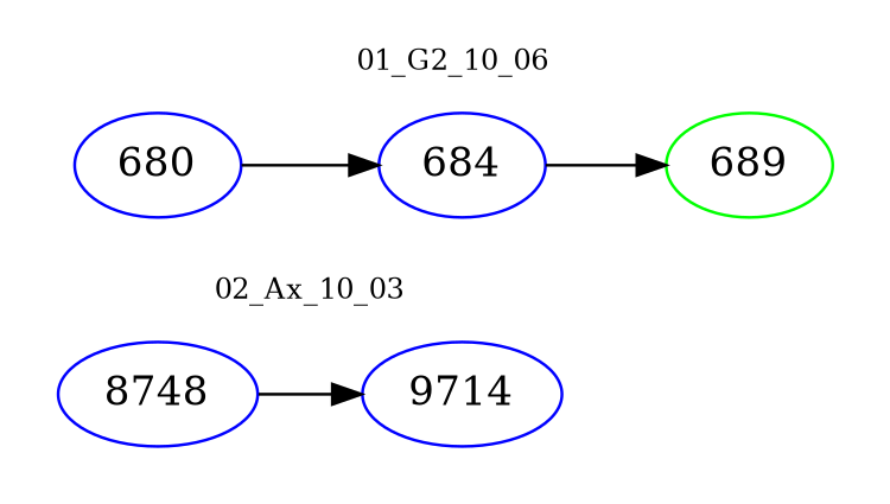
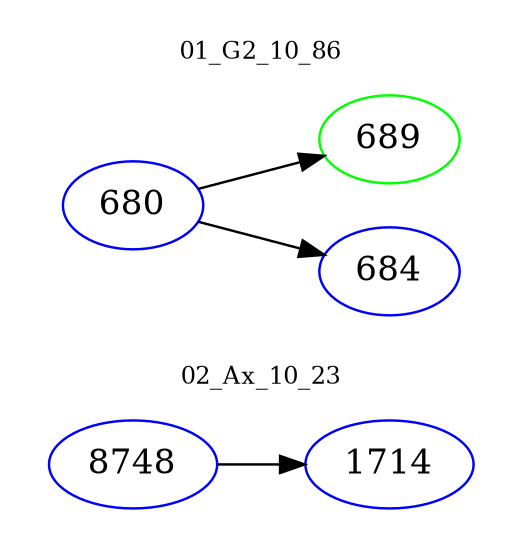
  digraph {
    rankdir=LR
    node [color=blue]
    edge [color=black]
    n1 [label=8748]
-   n2 [label=9714]
+   n2 [label=1714]
    n3 [label=680]
    n4 [label=684]
    n5 [color=green label=689]
    subgraph cluster_1 {
      color=white
      fontsize=10
-     label="02_Ax_10_03"
+     label="02_Ax_10_23"
      n1
      n2
    }
    subgraph cluster_2 {
      color=white
      fontsize=10
-     label="01_G2_10_06"
+     label="01_G2_10_86"
      n3
      n4
      n5
    }
    n1 -> n2
    n3 -> n4
-   n4 -> n5
+   n3 -> n5
  }
